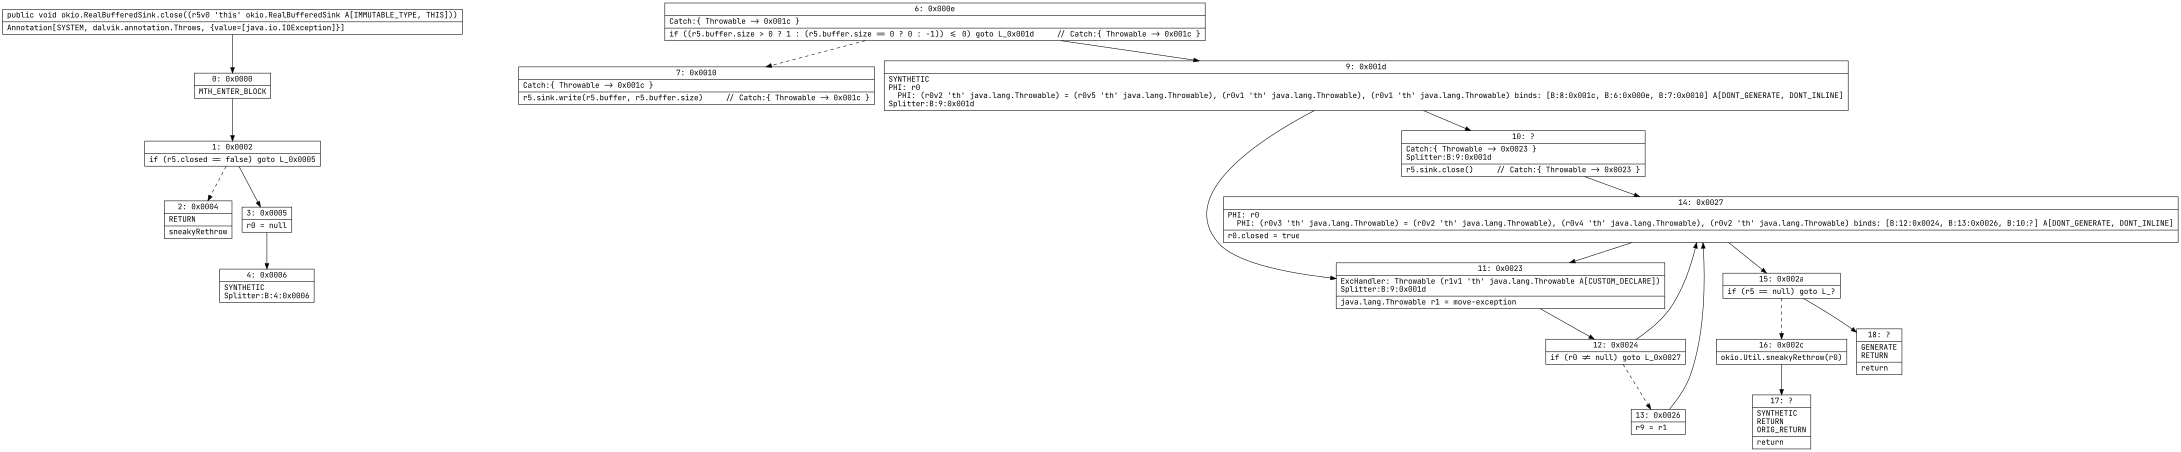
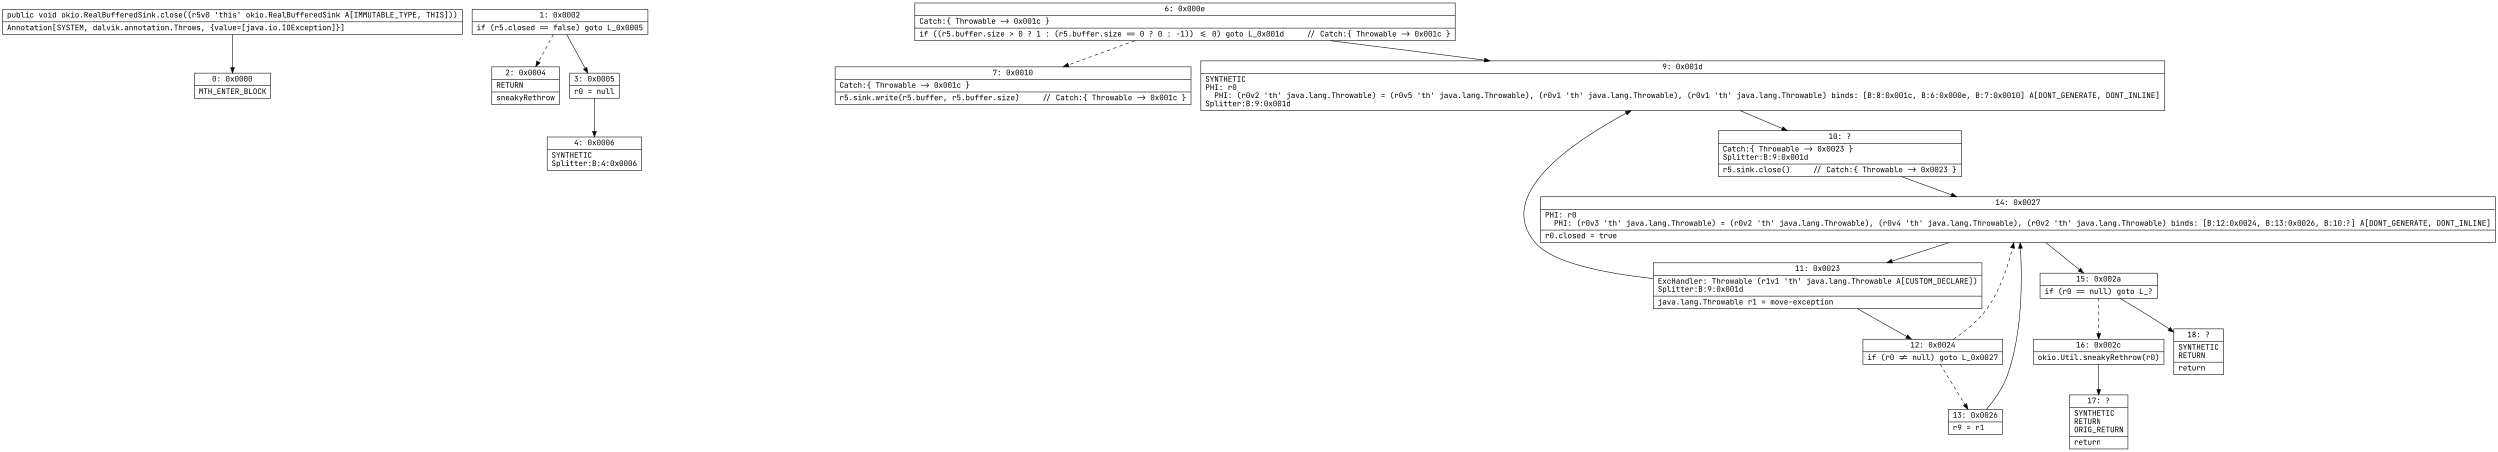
  digraph {
    fontname="JetBrains Mono"
    node [fontname="JetBrains Mono" shape=record]
    edge [fontname="JetBrains Mono"]
    n1 [label="{0\:\ 0x0000|MTH_ENTER_BLOCK\l}"]
    n2 [label="{1\:\ 0x0002|if (r5.closed == false) goto L_0x0005\l}"]
    n3 [label="{2\:\ 0x0004|RETURN\l|sneakyRethrow\l}"]
    n4 [label="{3\:\ 0x0005|r0 = null\l}"]
    n5 [label="{4\:\ 0x0006|SYNTHETIC\lSplitter:B:4:0x0006\l}"]
    n6 [label="{6\:\ 0x000e|Catch:\{ Throwable \-\> 0x001c \}\l|if ((r5.buffer.size \> 0 ? 1 : (r5.buffer.size == 0 ? 0 : \-1)) \<= 0) goto L_0x001d     \/\/ Catch:\{ Throwable \-\> 0x001c \}\l}"]
    n7 [label="{7\:\ 0x0010|Catch:\{ Throwable \-\> 0x001c \}\l|r5.sink.write(r5.buffer, r5.buffer.size)     \/\/ Catch:\{ Throwable \-\> 0x001c \}\l}"]
    n8 [label="{9\:\ 0x001d|SYNTHETIC\lPHI: r0 \l  PHI: (r0v2 'th' java.lang.Throwable) = (r0v5 'th' java.lang.Throwable), (r0v1 'th' java.lang.Throwable), (r0v1 'th' java.lang.Throwable) binds: [B:8:0x001c, B:6:0x000e, B:7:0x0010] A[DONT_GENERATE, DONT_INLINE]\lSplitter:B:9:0x001d\l}"]
    n9 [label="{10\:\ ?|Catch:\{ Throwable \-\> 0x0023 \}\lSplitter:B:9:0x001d\l|r5.sink.close()     \/\/ Catch:\{ Throwable \-\> 0x0023 \}\l}"]
    n10 [label="{11\:\ 0x0023|ExcHandler: Throwable (r1v1 'th' java.lang.Throwable A[CUSTOM_DECLARE])\lSplitter:B:9:0x001d\l|java.lang.Throwable r1 = move\-exception\l}"]
    n11 [label="{14\:\ 0x0027|PHI: r0 \l  PHI: (r0v3 'th' java.lang.Throwable) = (r0v2 'th' java.lang.Throwable), (r0v4 'th' java.lang.Throwable), (r0v2 'th' java.lang.Throwable) binds: [B:12:0x0024, B:13:0x0026, B:10:?] A[DONT_GENERATE, DONT_INLINE]\l|r0.closed = true\l}"]
    n12 [label="{12\:\ 0x0024|if (r0 != null) goto L_0x0027\l}"]
-   n13 [label="{15\:\ 0x002a|if (r5 == null) goto L_?\l}"]
+   n13 [label="{15\:\ 0x002a|if (r0 == null) goto L_?\l}"]
    n14 [label="{13\:\ 0x0026|r9 = r1\l}"]
    n15 [label="{16\:\ 0x002c|okio.Util.sneakyRethrow(r0)\l}"]
-   n16 [label="{18\:\ ?|GENERATE\lRETURN\l|return\l}"]
+   n16 [label="{18\:\ ?|SYNTHETIC\lRETURN\l|return\l}"]
    n17 [label="{17\:\ ?|SYNTHETIC\lRETURN\lORIG_RETURN\l|return\l}"]
    n18 [label="{public void okio.RealBufferedSink.close((r5v0 'this' okio.RealBufferedSink A[IMMUTABLE_TYPE, THIS]))  | Annotation[SYSTEM, dalvik.annotation.Throws, \{value=[java.io.IOException]\}]\l}"]
-   n1 -> n2
    n2 -> n3 [style=dashed]
    n2 -> n4
    n4 -> n5
    n6 -> n7 [style=dashed]
    n6 -> n8
    n8 -> n9
-   n8 -> n10
+   n10 -> n8
    n9 -> n11
    n10 -> n12
    n11 -> n10
    n11 -> n13
-   n12 -> n11
+   n12 -> n11 [style=dashed]
    n12 -> n14 [style=dashed]
    n13 -> n15 [style=dashed]
    n13 -> n16
    n14 -> n11
    n15 -> n17
    n18 -> n1
  }
